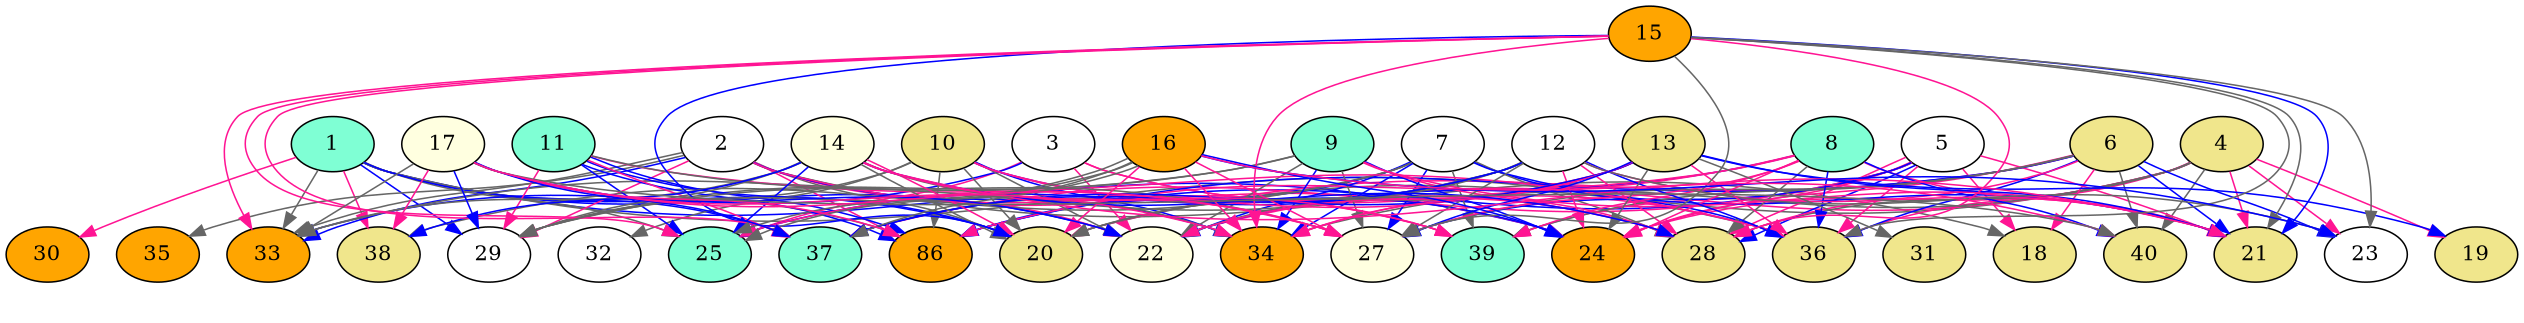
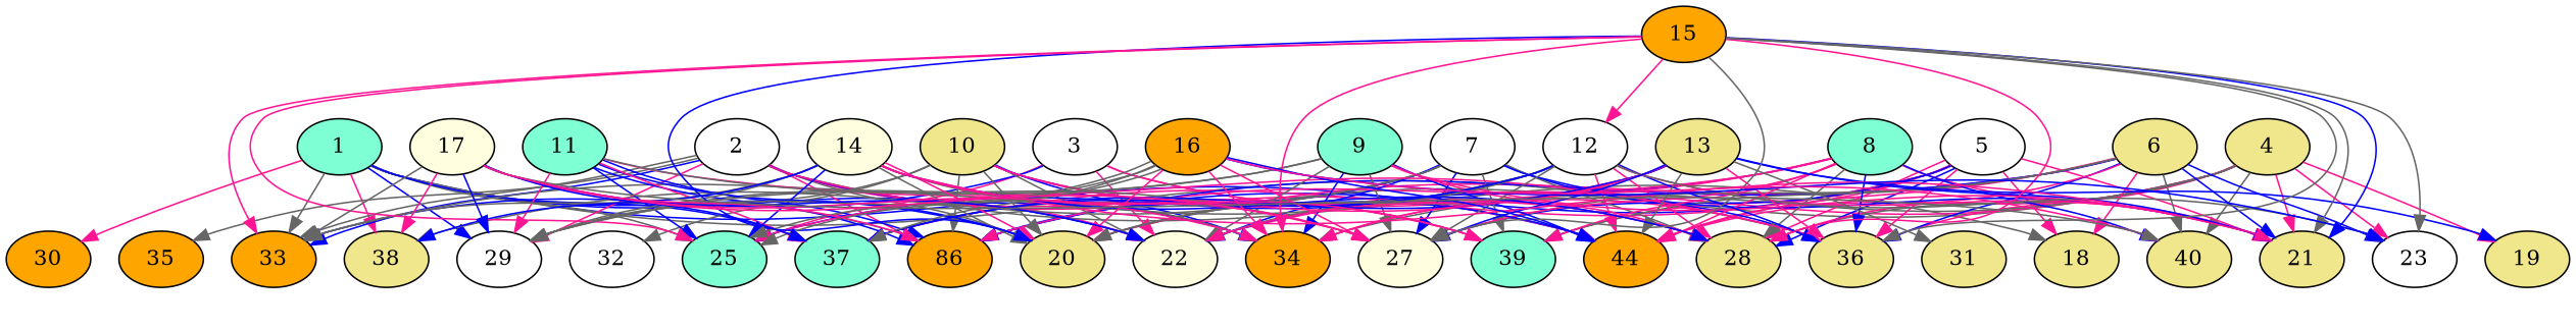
  digraph {
    node [alpha=0.02 fillcolor=khaki style=filled]
    edge [color=deeppink]
    1 [alpha=0.16 expect_size=12033024 fillcolor=aquamarine]
    20 [alpha=0.06 expect_size=15677440]
    22 [alpha=0.03 expect_size=7147520 fillcolor=lightyellow]
-   24 [alpha=0.06 expect_size=32963584 fillcolor=orange]
+   24 [alpha=0.06 expect_size=32963584 fillcolor=orange label=44]
    25 [expect_size=8064000 fillcolor=aquamarine]
    n6 [alpha=0.08 expect_size=12577792 fillcolor=orange label=86]
    29 [alpha=0.20 expect_size=19097600 fillcolor=white]
    30 [alpha=0.14 expect_size=5349376 fillcolor=orange]
    33 [alpha=0.07 expect_size=29185024 fillcolor=orange]
    36 [alpha=0.10 expect_size=8179712]
    37 [expect_size=27127808 fillcolor=aquamarine]
    38 [alpha=0.08 expect_size=32705536]
    2 [alpha=0.19 expect_size=21046272 fillcolor=white]
    18 [alpha=0.14 expect_size=40728576]
    34 [alpha=0.05 expect_size=36409344 fillcolor=orange]
    35 [alpha=0.12 expect_size=51640320 fillcolor=orange]
    39 [alpha=0.12 expect_size=40010752 fillcolor=aquamarine]
    3 [alpha=0.14 expect_size=49336320 fillcolor=white]
    28 [alpha=0.03 expect_size=33102848]
    4 [alpha=0.10 expect_size=12521472]
    19 [alpha=0.14 expect_size=44309504]
    21 [alpha=0.01 expect_size=41124864]
    23 [alpha=0.03 expect_size=28443648 fillcolor=white]
    40 [alpha=0.19 expect_size=39001088]
    5 [alpha=0.00 expect_size=32916480 fillcolor=white]
    27 [expect_size=29221888 fillcolor=lightyellow]
    6 [alpha=0.04 expect_size=31970304]
    7 [alpha=0.01 expect_size=23835648 fillcolor=white]
    8 [expect_size=20339712 fillcolor=aquamarine]
    9 [alpha=0.08 expect_size=42386432 fillcolor=aquamarine]
    10 [alpha=0.11 expect_size=46466048]
    32 [alpha=0.10 expect_size=22688768 fillcolor=white]
    11 [alpha=0.06 expect_size=30486528 fillcolor=aquamarine]
    12 [alpha=0.09 expect_size=21310464 fillcolor=white]
    13 [expect_size=19897344]
    31 [alpha=0.18 expect_size=20011008]
    14 [alpha=0.09 expect_size=51966976 fillcolor=lightyellow]
    15 [expect_size=28777472 fillcolor=orange]
    16 [alpha=0.07 expect_size=29553664 fillcolor=orange]
    17 [expect_size=38047744 fillcolor=lightyellow]
    1 -> 20 [color=blue]
    1 -> 22 [color=blue]
    1 -> 24 [color=blue]
    1 -> 25 [color=gray40]
    1 -> n6 [color=gray40]
    1 -> 29 [color=blue]
    1 -> 30
    1 -> 33 [color=gray40]
    1 -> 36 [color=gray40]
    1 -> 37 [color=blue]
    1 -> 38
    2 -> 20 [color=gray40]
    2 -> 22
    2 -> 24
    2 -> n6
    2 -> 29
    2 -> 33 [color=gray40]
    2 -> 33 [color=blue]
    2 -> 18 [color=gray40]
    2 -> 34 [color=blue]
    2 -> 35 [color=gray40]
    2 -> 39
    3 -> 22
    3 -> 25
    3 -> 33 [color=blue]
    3 -> 36
    3 -> 28
    4 -> 20 [color=gray40]
    4 -> 22
    4 -> 24
    4 -> 36
    4 -> 34 [color=gray40]
    4 -> 28 [color=gray40]
    4 -> 19
    4 -> 21
    4 -> 23
    4 -> 40 [color=gray40]
    5 -> 24
    5 -> n6 [color=blue]
    5 -> 36
    5 -> 37
    5 -> 18
    5 -> 39
    5 -> 28
    5 -> 28 [color=blue]
    5 -> 21
    5 -> 27 [color=blue]
    6 -> 20
    6 -> 24
    6 -> n6 [color=blue]
    6 -> 36 [color=blue]
    6 -> 18
    6 -> 39 [color=gray40]
    6 -> 28
    6 -> 21 [color=blue]
    6 -> 23 [color=blue]
    6 -> 40 [color=gray40]
    6 -> 27 [color=gray40]
    7 -> 22 [color=blue]
    7 -> n6 [color=blue]
    7 -> 36 [color=blue]
    7 -> 37 [color=gray40]
    7 -> 38 [color=gray40]
-   7 -> 34 [color=blue]
    7 -> 39 [color=gray40]
    7 -> 28 [color=gray40]
    7 -> 21 [color=blue]
    7 -> 27 [color=blue]
    8 -> 22 [color=blue]
    8 -> 24
    8 -> n6
    8 -> 36 [color=blue]
    8 -> 34
    8 -> 39
    8 -> 28 [color=gray40]
    8 -> 21
    8 -> 40 [color=blue]
    8 -> 27
    9 -> 22 [color=gray40]
    9 -> 24 [color=blue]
    9 -> 29 [color=gray40]
    9 -> 33 [color=gray40]
    9 -> 34 [color=blue]
    9 -> 28
    9 -> 21
    9 -> 27 [color=gray40]
    10 -> 20 [color=gray40]
    10 -> 22 [color=gray40]
    10 -> 24 [color=blue]
    10 -> n6 [color=gray40]
    10 -> 29 [color=gray40]
    10 -> 34 [color=blue]
    10 -> 39
    10 -> 28
    10 -> 32 [color=gray40]
    11 -> 20 [color=blue]
    11 -> 25 [color=blue]
    11 -> n6 [color=blue]
    11 -> n6 [color=blue]
    11 -> 29
    11 -> 36
    11 -> 37
    11 -> 27 [color=gray40]
    12 -> 20 [color=gray40]
    12 -> 22 [color=gray40]
    12 -> 24
    12 -> 25 [color=blue]
    12 -> 29 [color=gray40]
    12 -> 36 [color=blue]
    12 -> 37 [color=blue]
    12 -> 28
    12 -> 21
    12 -> 23 [color=gray40]
    12 -> 27 [color=gray40]
    13 -> 20 [color=gray40]
    13 -> 22
    13 -> 24 [color=gray40]
    13 -> 25
    13 -> 36
    13 -> 37 [color=blue]
    13 -> 34
    13 -> 19 [color=blue]
    13 -> 21 [color=blue]
    13 -> 27 [color=blue]
    13 -> 31 [color=gray40]
    14 -> 20 [color=gray40]
    14 -> 20
    14 -> 25 [color=blue]
    14 -> 29 [color=gray40]
    14 -> 33 [color=gray40]
    14 -> 38 [color=blue]
    14 -> 34 [color=gray40]
    14 -> 39
    14 -> 28 [color=blue]
    14 -> 21
    14 -> 27
    15 -> 20 [color=blue]
    15 -> 25
    15 -> 33
    15 -> 36 [color=gray40]
-   15 -> 37
+   15 -> 12
    15 -> 34
    15 -> 28
    15 -> 21 [color=gray40]
    15 -> 21 [color=blue]
    15 -> 23 [color=gray40]
    15 -> 27 [color=gray40]
    16 -> 20
    16 -> 24 [color=blue]
    16 -> 25 [color=gray40]
    16 -> 25 [color=gray40]
    16 -> 29 [color=gray40]
    16 -> 37 [color=gray40]
    16 -> 34
    16 -> 23 [color=blue]
    16 -> 40
    16 -> 27
    17 -> 22 [color=blue]
    17 -> n6
    17 -> 29 [color=blue]
    17 -> 33 [color=gray40]
    17 -> 37 [color=blue]
    17 -> 38
    17 -> 34
    17 -> 40 [color=gray40]
    17 -> 27
  }
